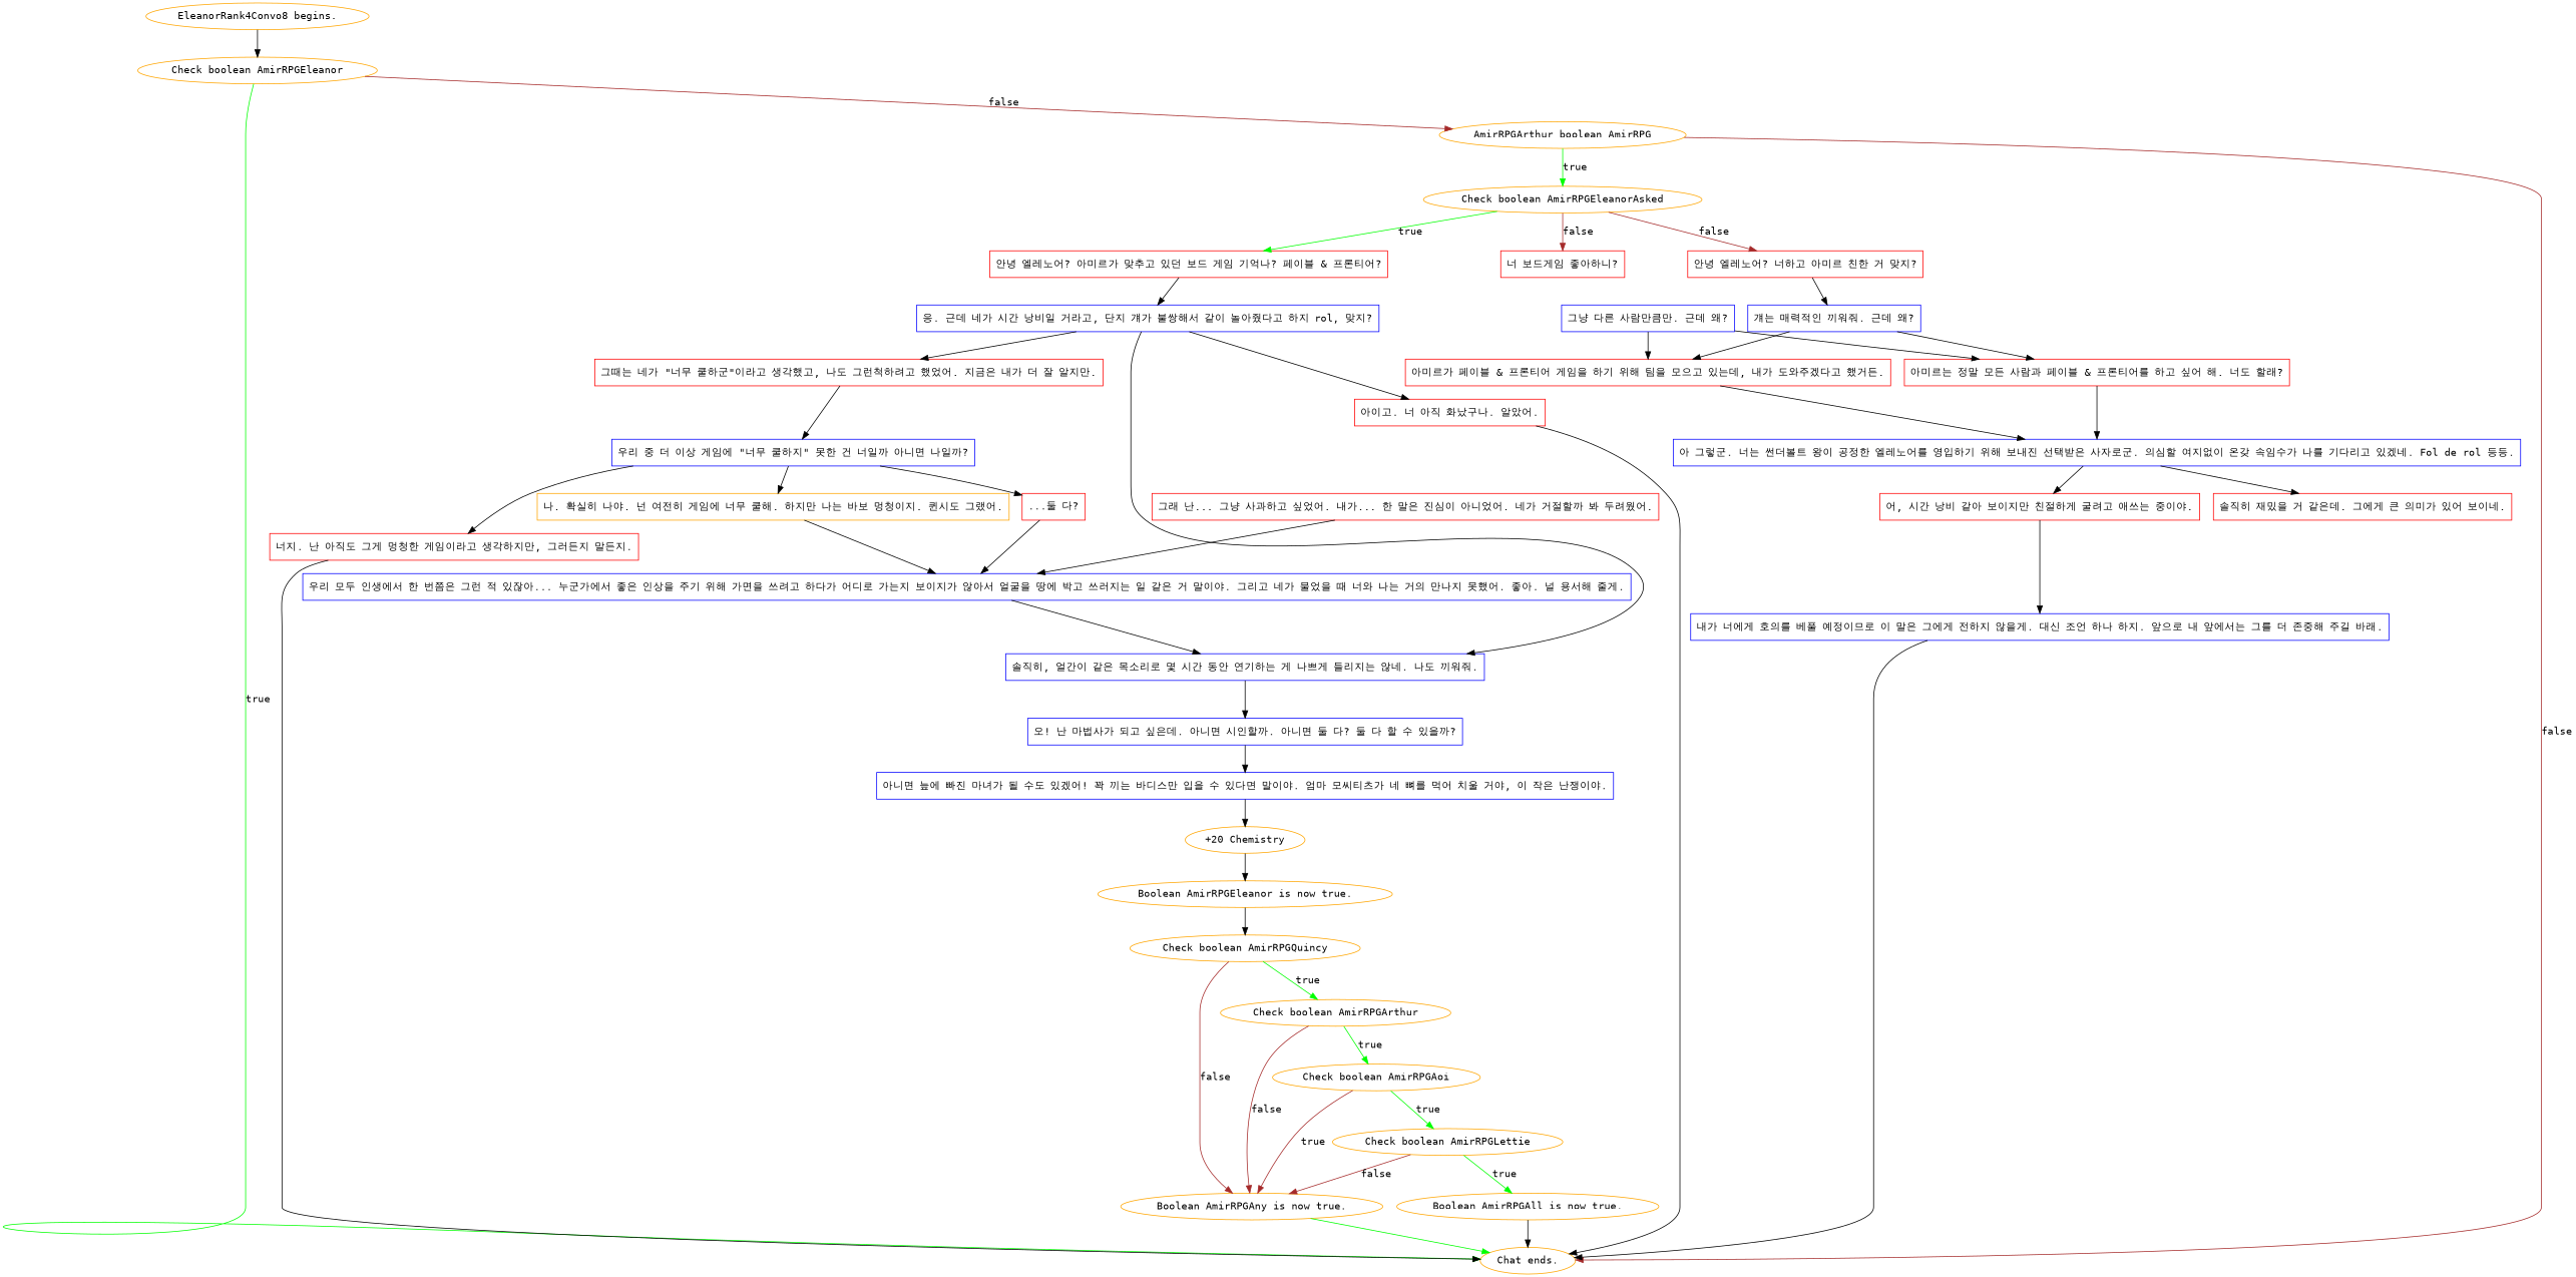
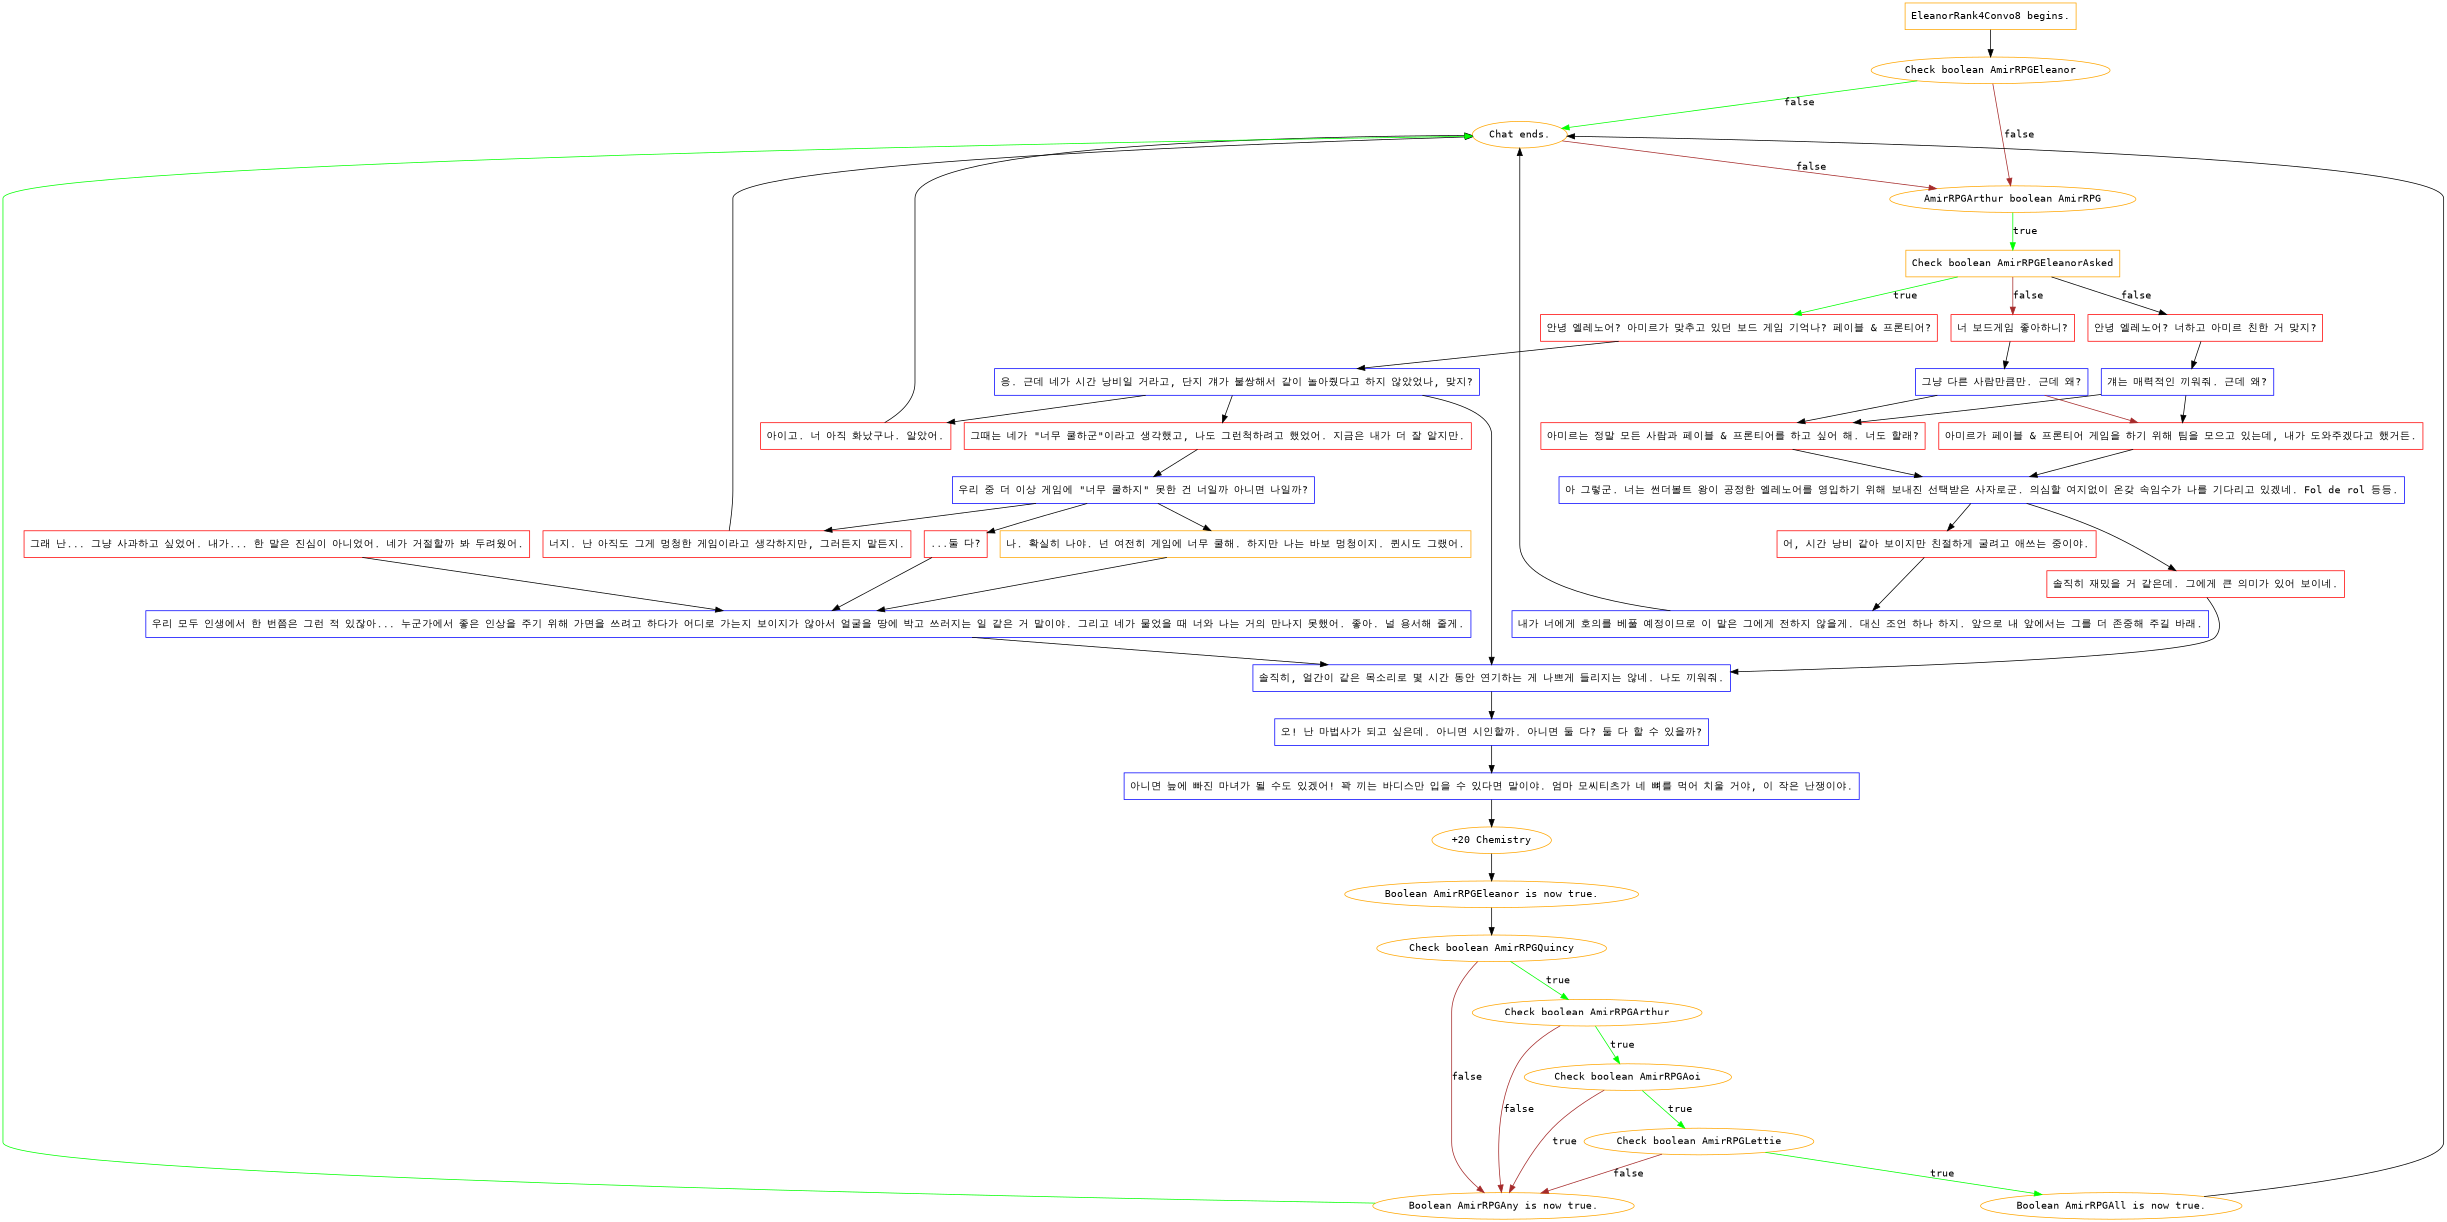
  digraph {
    fontname="DejaVu Sans Mono"
    node [color=orange fontname="DejaVu Sans Mono" shape=box]
    edge [fontname="DejaVu Sans Mono"]
-   "EleanorRank4Convo8 begins." [shape=""]
+   "EleanorRank4Convo8 begins."
    n2 [label="Check boolean AmirRPGEleanor" shape=""]
    "Chat ends." [shape=""]
    n4 [label="AmirRPGArthur boolean AmirRPG" shape=""]
-   n5 [label="Check boolean AmirRPGEleanorAsked" shape=""]
+   n5 [label="Check boolean AmirRPGEleanorAsked"]
    n6 [color=red label="안녕 엘레노어? 아미르가 맞추고 있던 보드 게임 기억나? 페이블 & 프론티어?"]
    n7 [color=red label="안녕 엘레노어? 너하고 아미르 친한 거 맞지?"]
    n8 [color=red label="너 보드게임 좋아하니?"]
-   n9 [color=blue label="응. 근데 네가 시간 낭비일 거라고, 단지 걔가 불쌍해서 같이 놀아줬다고 하지 rol, 맞지?"]
+   n9 [color=blue label="응. 근데 네가 시간 낭비일 거라고, 단지 걔가 불쌍해서 같이 놀아줬다고 하지 않았었나, 맞지?"]
    n10 [color=blue label="걔는 매력적인 끼워줘. 근데 왜?"]
    n11 [color=blue label="그냥 다른 사람만큼만. 근데 왜?"]
    n12 [color=red label="아이고. 너 아직 화났구나. 알았어."]
    n13 [color=red label="그때는 네가 \"너무 쿨하군\"이라고 생각했고, 나도 그런척하려고 했었어. 지금은 내가 더 잘 알지만."]
    n14 [color=blue label="솔직히, 얼간이 같은 목소리로 몇 시간 동안 연기하는 게 나쁘게 들리지는 않네. 나도 끼워줘."]
    n15 [color=red label="아미르가 페이블 & 프론티어 게임을 하기 위해 팀을 모으고 있는데, 내가 도와주겠다고 했거든."]
    n16 [color=red label="아미르는 정말 모든 사람과 페이블 & 프론티어를 하고 싶어 해. 너도 할래?"]
    n17 [color=blue label="우리 중 더 이상 게임에 \"너무 쿨하지\" 못한 건 너일까 아니면 나일까?"]
    n18 [color=red label="그래 난... 그냥 사과하고 싶었어. 내가... 한 말은 진심이 아니었어. 네가 거절할까 봐 두려웠어."]
    n19 [color=blue label="우리 모두 인생에서 한 번쯤은 그런 적 있잖아... 누군가에서 좋은 인상을 주기 위해 가면을 쓰려고 하다가 어디로 가는지 보이지가 않아서 얼굴을 땅에 박고 쓰러지는 일 같은 거 말이야. 그리고 네가 물었을 때 너와 나는 거의 만나지 못했어. 좋아. 널 용서해 줄게."]
    n20 [color=blue label="아 그렇군. 너는 썬더볼트 왕이 공정한 엘레노어를 영입하기 위해 보내진 선택받은 사자로군. 의심할 여지없이 온갖 속임수가 나를 기다리고 있겠네. Fol de rol 등등."]
    n21 [color=red label="너지. 난 아직도 그게 멍청한 게임이라고 생각하지만, 그러든지 말든지."]
    n22 [label="나. 확실히 나야. 넌 여전히 게임에 너무 쿨해. 하지만 나는 바보 멍청이지. 퀸시도 그랬어."]
    n23 [color=red label="...둘 다?"]
    n24 [color=red label="솔직히 재밌을 거 같은데. 그에게 큰 의미가 있어 보이네."]
    n25 [color=red label="어, 시간 낭비 같아 보이지만 친절하게 굴려고 애쓰는 중이야."]
    n26 [color=blue label="오! 난 마법사가 되고 싶은데. 아니면 시인할까. 아니면 둘 다? 둘 다 할 수 있을까?"]
    n27 [color=blue label="내가 너에게 호의를 베풀 예정이므로 이 말은 그에게 전하지 않을게. 대신 조언 하나 하지. 앞으로 내 앞에서는 그를 더 존중해 주길 바래."]
    n28 [color=blue label="아니면 늪에 빠진 마녀가 될 수도 있겠어! 꽉 끼는 바디스만 입을 수 있다면 말이야. 엄마 모씨티츠가 네 뼈를 먹어 치울 거야, 이 작은 난쟁이야."]
    n29 [label="+20 Chemistry" shape=""]
    n30 [label="Boolean AmirRPGEleanor is now true." shape=""]
    n31 [label="Check boolean AmirRPGQuincy" shape=""]
    n32 [label="Check boolean AmirRPGArthur" shape=""]
    n33 [label="Boolean AmirRPGAny is now true." shape=""]
    n34 [label="Check boolean AmirRPGAoi" shape=""]
    n35 [label="Check boolean AmirRPGLettie" shape=""]
    n36 [label="Boolean AmirRPGAll is now true." shape=""]
    "EleanorRank4Convo8 begins." -> n2
-   n2 -> "Chat ends." [color=green label=true]
+   n2 -> "Chat ends." [color=green label=false]
    n2 -> n4 [color=brown label=false]
-   n4 -> "Chat ends." [color=brown label=false]
+   "Chat ends." -> n4 [color=brown label=false]
    n4 -> n5 [color=green label=true]
    n5 -> n6 [color=green label=true]
-   n5 -> n7 [color=brown label=false]
+   n5 -> n7 [color=black label=false]
    n5 -> n8 [color=brown label=false]
    n6 -> n9
    n7 -> n10
+   n8 -> n11
    n9 -> n12
    n9 -> n13
    n9 -> n14
    n10 -> n15
    n10 -> n16
-   n11 -> n15
+   n11 -> n15 [color=brown]
    n11 -> n16
    n12 -> "Chat ends."
    n13 -> n17
    n14 -> n26
    n15 -> n20
    n16 -> n20
    n17 -> n21
    n17 -> n22
    n17 -> n23
    n18 -> n19
    n19 -> n14
    n20 -> n24
    n20 -> n25
    n21 -> "Chat ends."
    n22 -> n19
    n23 -> n19
+   n24 -> n14
    n25 -> n27
    n26 -> n28
    n27 -> "Chat ends."
    n28 -> n29
    n29 -> n30
    n30 -> n31
    n31 -> n32 [color=green label=true]
    n31 -> n33 [color=brown label=false]
    n32 -> n33 [color=brown label=false]
    n32 -> n34 [color=green label=true]
    n33 -> "Chat ends." [color=green]
    n34 -> n33 [color=brown label=true]
    n34 -> n35 [color=green label=true]
    n35 -> n33 [color=brown label=false]
    n35 -> n36 [color=green label=true]
    n36 -> "Chat ends."
  }
